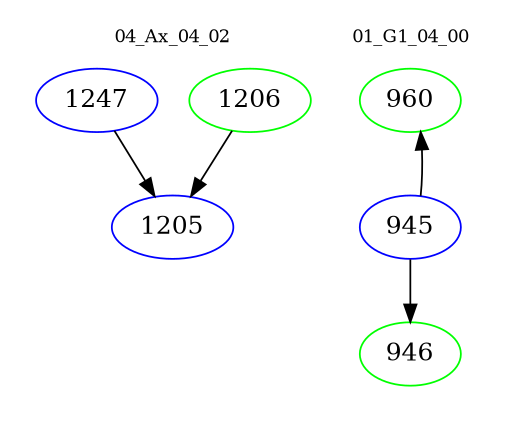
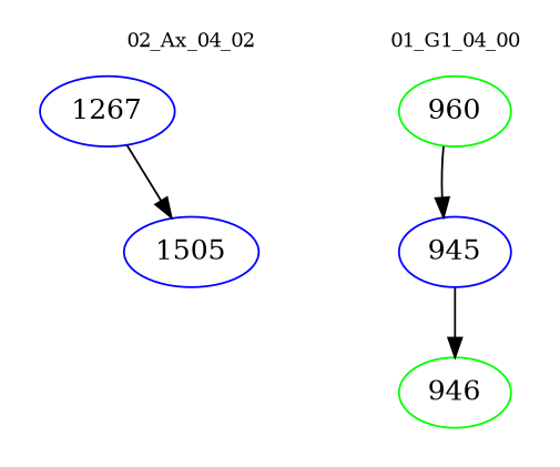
  digraph {
    node [color=green]
    edge [color=black]
-   n1 [label=1206]
-   n2 [color=blue label=1205]
-   n3 [color=blue label=1247]
+   n2 [color=blue label=1505]
+   n3 [color=blue label=1267]
    n4 [label=960]
    n5 [color=blue label=945]
    n6 [label=946]
    subgraph cluster_1 {
      color=white
      fontsize=10
-     label="04_Ax_04_02"
-     n1
+     label="02_Ax_04_02"
      n2
      n3
    }
    subgraph cluster_2 {
      color=white
      fontsize=10
      label="01_G1_04_00"
      n4
      n5
      n6
    }
-   n1 -> n2
    n3 -> n2
-   n5 -> n4
+   n4 -> n5
    n5 -> n6
  }
